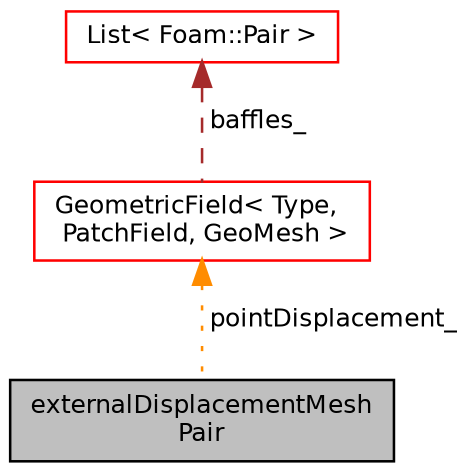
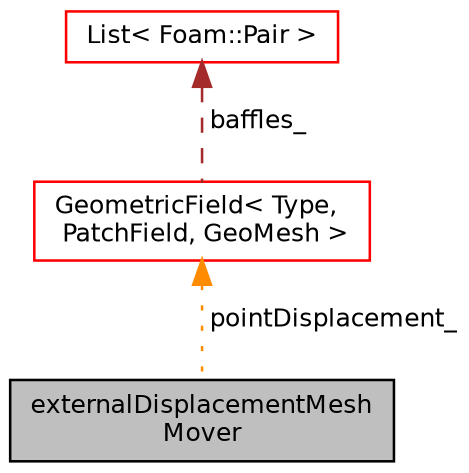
  digraph {
    node [color=red fontname=Helvetica fontsize=10 shape=record]
    edge [dir=back fontname=Helvetica fontsize=10 labelfontname=Helvetica labelfontsize=10]
-   n1 [color=black fillcolor=grey75 fontcolor=black height=0.2 label="externalDisplacementMesh\lPair" style=filled width=0.4]
+   n1 [color=black fillcolor=grey75 fontcolor=black height=0.2 label="externalDisplacementMesh\lMover" style=filled width=0.4]
    n2 [height=0.2 label="List\< Foam::Pair \>" width=0.4]
    n3 [height=0.2 label="GeometricField\< Type,\l PatchField, GeoMesh \>" width=0.4]
    n2 -> n3 [color=brown label=" baffles_" style=dashed]
    n3 -> n1 [color=darkorange label=" pointDisplacement_" style=dotted]
  }
